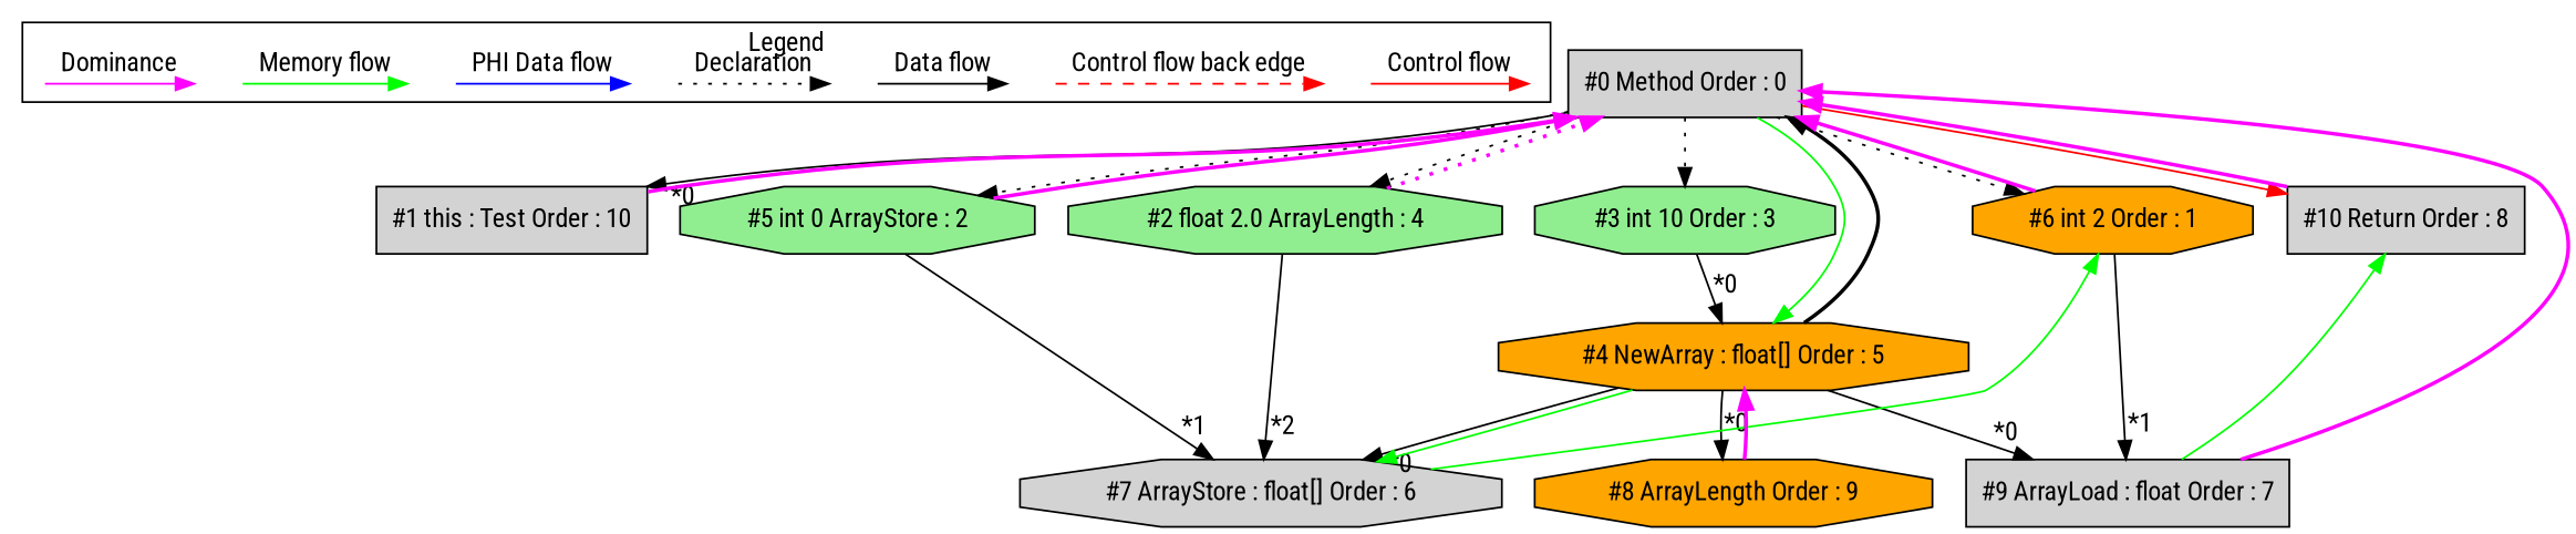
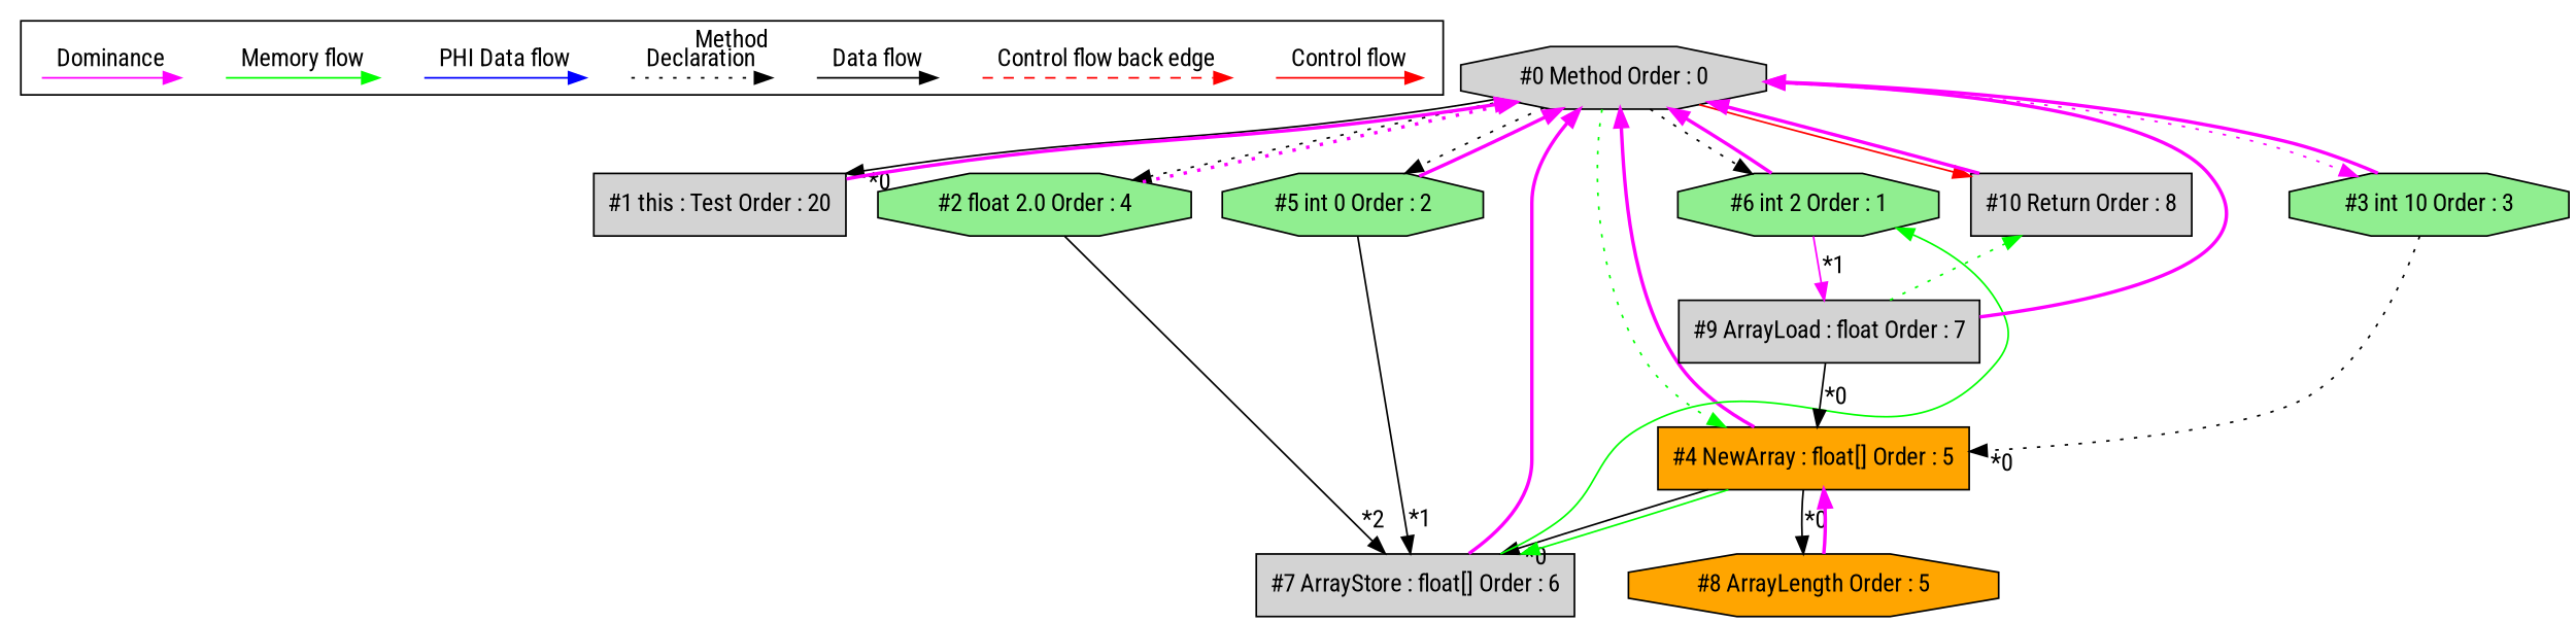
  digraph {
    fontname="Roboto Condensed"
    ordering=in
    node [fontname="Roboto Condensed" shape=point style=invis]
    edge [fontname="Roboto Condensed"]
    c0
    c1
    c2
    c3
    d0
    d1
    d2
    d3
    d4
    d5
    d6
    d7
    d8
    d9
-   n15 [fillcolor=lightgrey label="#0 Method Order : 0" shape=box style=filled]
-   n16 [fillcolor=lightgrey label="#1 this : Test Order : 10" shape=box style=filled]
-   n17 [fillcolor=lightgreen label="#2 float 2.0 ArrayLength : 4" shape=octagon style=filled]
+   n15 [fillcolor=lightgrey label="#0 Method Order : 0" shape=octagon style=filled]
+   n16 [fillcolor=lightgrey label="#1 this : Test Order : 20" shape=box style=filled]
+   n17 [fillcolor=lightgreen label="#2 float 2.0 Order : 4" shape=octagon style=filled]
    n18 [fillcolor=lightgreen label="#3 int 10 Order : 3" shape=octagon style=filled]
-   n19 [fillcolor=orange label="#4 NewArray : float[] Order : 5" shape=octagon style=filled]
-   n20 [fillcolor=lightgreen label="#5 int 0 ArrayStore : 2" shape=octagon style=filled]
-   n21 [fillcolor=orange label="#6 int 2 Order : 1" shape=octagon style=filled]
+   n19 [fillcolor=orange label="#4 NewArray : float[] Order : 5" shape=box style=filled]
+   n20 [fillcolor=lightgreen label="#5 int 0 Order : 2" shape=octagon style=filled]
+   n21 [fillcolor=lightgreen label="#6 int 2 Order : 1" shape=octagon style=filled]
    n22 [fillcolor=lightgrey label="#10 Return Order : 8" shape=box style=filled]
-   n23 [fillcolor=lightgrey label="#7 ArrayStore : float[] Order : 6" shape=octagon style=filled]
-   n24 [fillcolor=orange label="#8 ArrayLength Order : 9" shape=octagon style=filled]
+   n23 [fillcolor=lightgrey label="#7 ArrayStore : float[] Order : 6" shape=box style=filled]
+   n24 [fillcolor=orange label="#8 ArrayLength Order : 5" shape=octagon style=filled]
    n25 [fillcolor=lightgrey label="#9 ArrayLoad : float Order : 7" shape=box style=filled]
    subgraph cluster_1 {
-     label=Legend
+     label=Method
      subgraph sub_2 {
        label=Legend
        rank=same
        c0
        c1
        c2
        c3
        d0
        d1
        d2
        d3
        d4
        d5
        d6
        d7
        d8
        d9
      }
    }
    c0 -> c1 [color=red label="Control flow" style=solid]
    c2 -> c3 [color=red label="Control flow back edge" style=dashed]
    d0 -> d1 [label="Data flow"]
    d2 -> d3 [label=Declaration style=dotted]
    d4 -> d5 [color=blue label="PHI Data flow"]
    d6 -> d7 [color=green label="Memory flow"]
    d8 -> d9 [color=fuchsia label=Dominance style=solid]
    n15 -> n16 [headlabel="*0" labeldistance=2]
    n15 -> n17 [style=dotted]
-   n15 -> n18 [style=dotted]
-   n15 -> n19 [color=green constraint=false labeldistance=2]
+   n15 -> n18 [style=dotted color=fuchsia]
+   n15 -> n19 [color=green constraint=false labeldistance=2 style=dotted]
    n15 -> n20 [style=dotted]
    n15 -> n21 [style=dotted]
    n15 -> n22 [color=red fontcolor=red labeldistance=2]
    n16 -> n15 [color=fuchsia dir=forward penwidth=2]
    n17 -> n15 [color=fuchsia dir=forward penwidth=2 style=dotted]
    n17 -> n23 [headlabel="*2" labeldistance=2]
-   n18 -> n19 [headlabel="*0" labeldistance=2]
-   n19 -> n15 [color=black dir=forward penwidth=2]
+   n18 -> n15 [color=fuchsia dir=forward penwidth=2]
+   n18 -> n19 [headlabel="*0" labeldistance=2 style=dotted]
+   n19 -> n15 [color=fuchsia dir=forward penwidth=2]
    n19 -> n23 [headlabel="*0" labeldistance=2]
    n19 -> n23 [color=green constraint=false labeldistance=2]
    n19 -> n24 [headlabel="*0" labeldistance=2]
-   n19 -> n25 [headlabel="*0" labeldistance=2]
+   n25 -> n19 [headlabel="*0" labeldistance=2]
    n20 -> n15 [color=fuchsia dir=forward penwidth=2]
    n20 -> n23 [headlabel="*1" labeldistance=2]
    n21 -> n15 [color=fuchsia dir=forward penwidth=2]
-   n21 -> n25 [headlabel="*1" labeldistance=2]
+   n21 -> n25 [headlabel="*1" labeldistance=2 color=fuchsia]
    n22 -> n15 [color=fuchsia dir=forward penwidth=2]
+   n23 -> n15 [color=fuchsia dir=forward penwidth=2]
    n23 -> n21 [color=green constraint=false labeldistance=2]
    n24 -> n19 [color=fuchsia dir=forward penwidth=2]
    n25 -> n15 [color=fuchsia dir=forward penwidth=2]
-   n25 -> n22 [color=green constraint=false labeldistance=2]
+   n25 -> n22 [color=green constraint=false labeldistance=2 style=dotted]
  }
